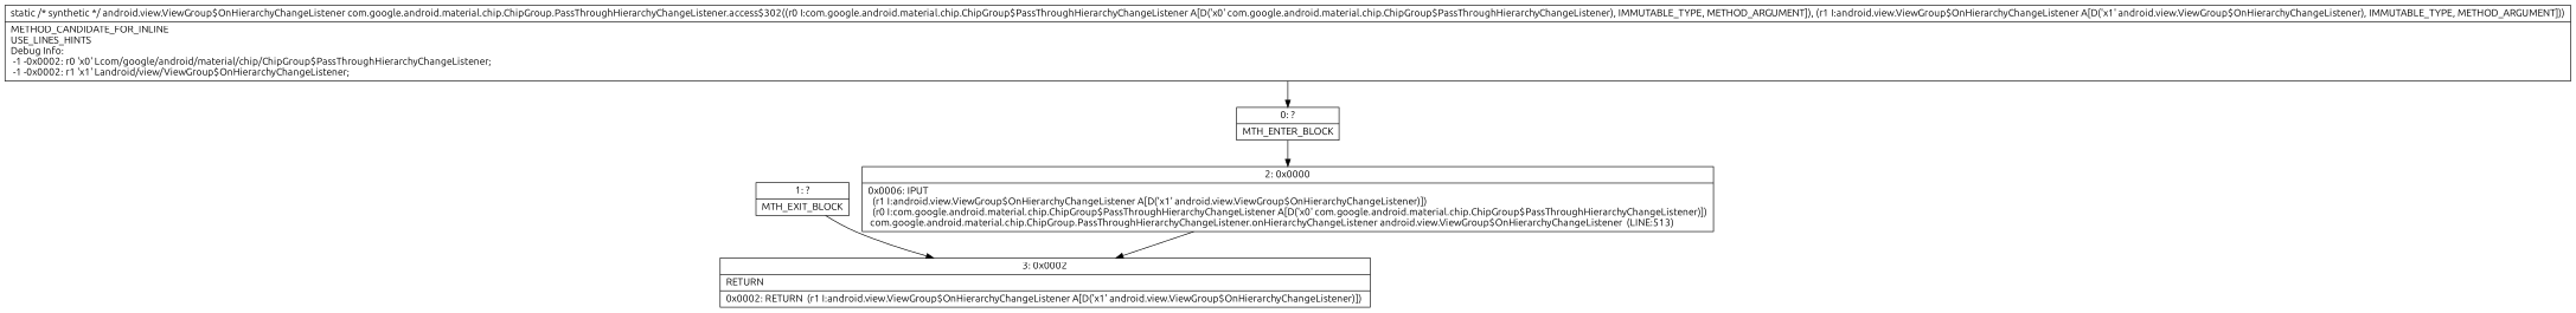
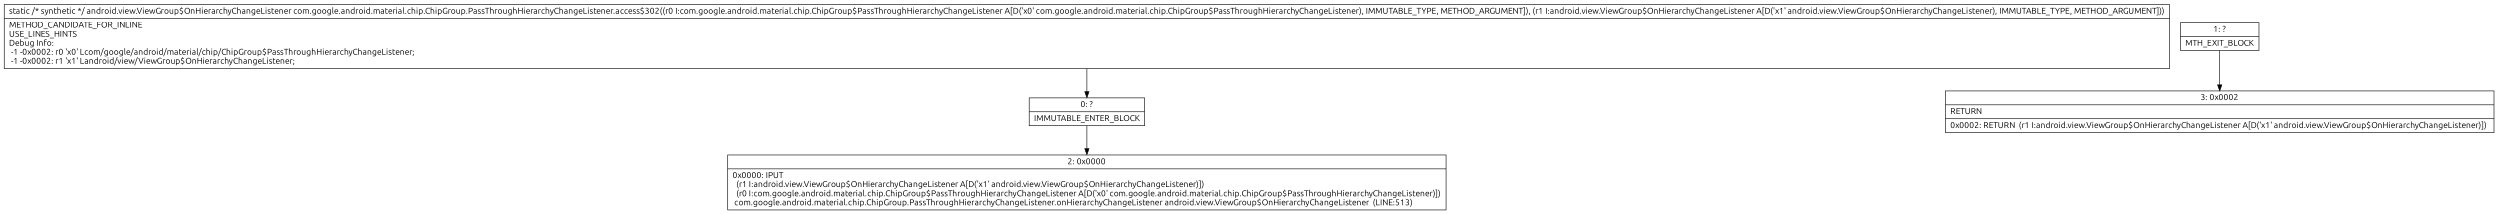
  digraph {
    fontname=Ubuntu
    node [fontname=Ubuntu shape=record]
    edge [fontname=Ubuntu]
-   n1 [label="{0\:\ ?|MTH_ENTER_BLOCK\l}"]
-   n2 [label="{2\:\ 0x0000|0x0006: IPUT  \l  (r1 I:android.view.ViewGroup$OnHierarchyChangeListener A[D('x1' android.view.ViewGroup$OnHierarchyChangeListener)])\l  (r0 I:com.google.android.material.chip.ChipGroup$PassThroughHierarchyChangeListener A[D('x0' com.google.android.material.chip.ChipGroup$PassThroughHierarchyChangeListener)])\l com.google.android.material.chip.ChipGroup.PassThroughHierarchyChangeListener.onHierarchyChangeListener android.view.ViewGroup$OnHierarchyChangeListener  (LINE:513)\l}"]
+   n1 [label="{0\:\ ?|IMMUTABLE_ENTER_BLOCK\l}"]
+   n2 [label="{2\:\ 0x0000|0x0000: IPUT  \l  (r1 I:android.view.ViewGroup$OnHierarchyChangeListener A[D('x1' android.view.ViewGroup$OnHierarchyChangeListener)])\l  (r0 I:com.google.android.material.chip.ChipGroup$PassThroughHierarchyChangeListener A[D('x0' com.google.android.material.chip.ChipGroup$PassThroughHierarchyChangeListener)])\l com.google.android.material.chip.ChipGroup.PassThroughHierarchyChangeListener.onHierarchyChangeListener android.view.ViewGroup$OnHierarchyChangeListener  (LINE:513)\l}"]
    n3 [label="{3\:\ 0x0002|RETURN\l|0x0002: RETURN  (r1 I:android.view.ViewGroup$OnHierarchyChangeListener A[D('x1' android.view.ViewGroup$OnHierarchyChangeListener)]) \l}"]
    n4 [label="{1\:\ ?|MTH_EXIT_BLOCK\l}"]
    n5 [label="{static \/* synthetic *\/ android.view.ViewGroup$OnHierarchyChangeListener com.google.android.material.chip.ChipGroup.PassThroughHierarchyChangeListener.access$302((r0 I:com.google.android.material.chip.ChipGroup$PassThroughHierarchyChangeListener A[D('x0' com.google.android.material.chip.ChipGroup$PassThroughHierarchyChangeListener), IMMUTABLE_TYPE, METHOD_ARGUMENT]), (r1 I:android.view.ViewGroup$OnHierarchyChangeListener A[D('x1' android.view.ViewGroup$OnHierarchyChangeListener), IMMUTABLE_TYPE, METHOD_ARGUMENT]))  | METHOD_CANDIDATE_FOR_INLINE\lUSE_LINES_HINTS\lDebug Info:\l  \-1 \-0x0002: r0 'x0' Lcom\/google\/android\/material\/chip\/ChipGroup$PassThroughHierarchyChangeListener;\l  \-1 \-0x0002: r1 'x1' Landroid\/view\/ViewGroup$OnHierarchyChangeListener;\l}"]
    n1 -> n2
-   n2 -> n3
    n4 -> n3
    n5 -> n1
  }
